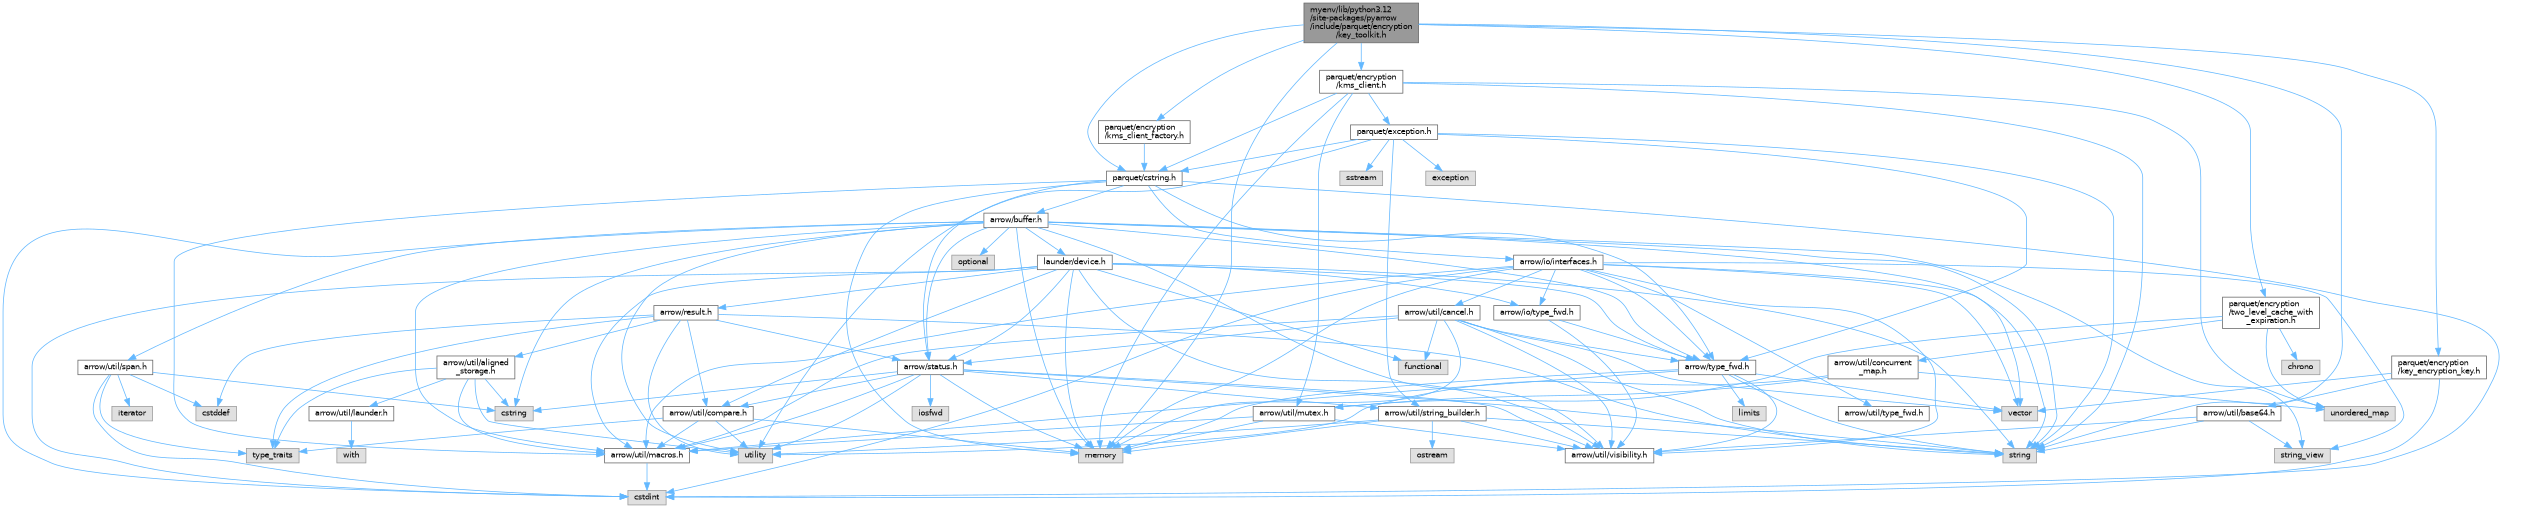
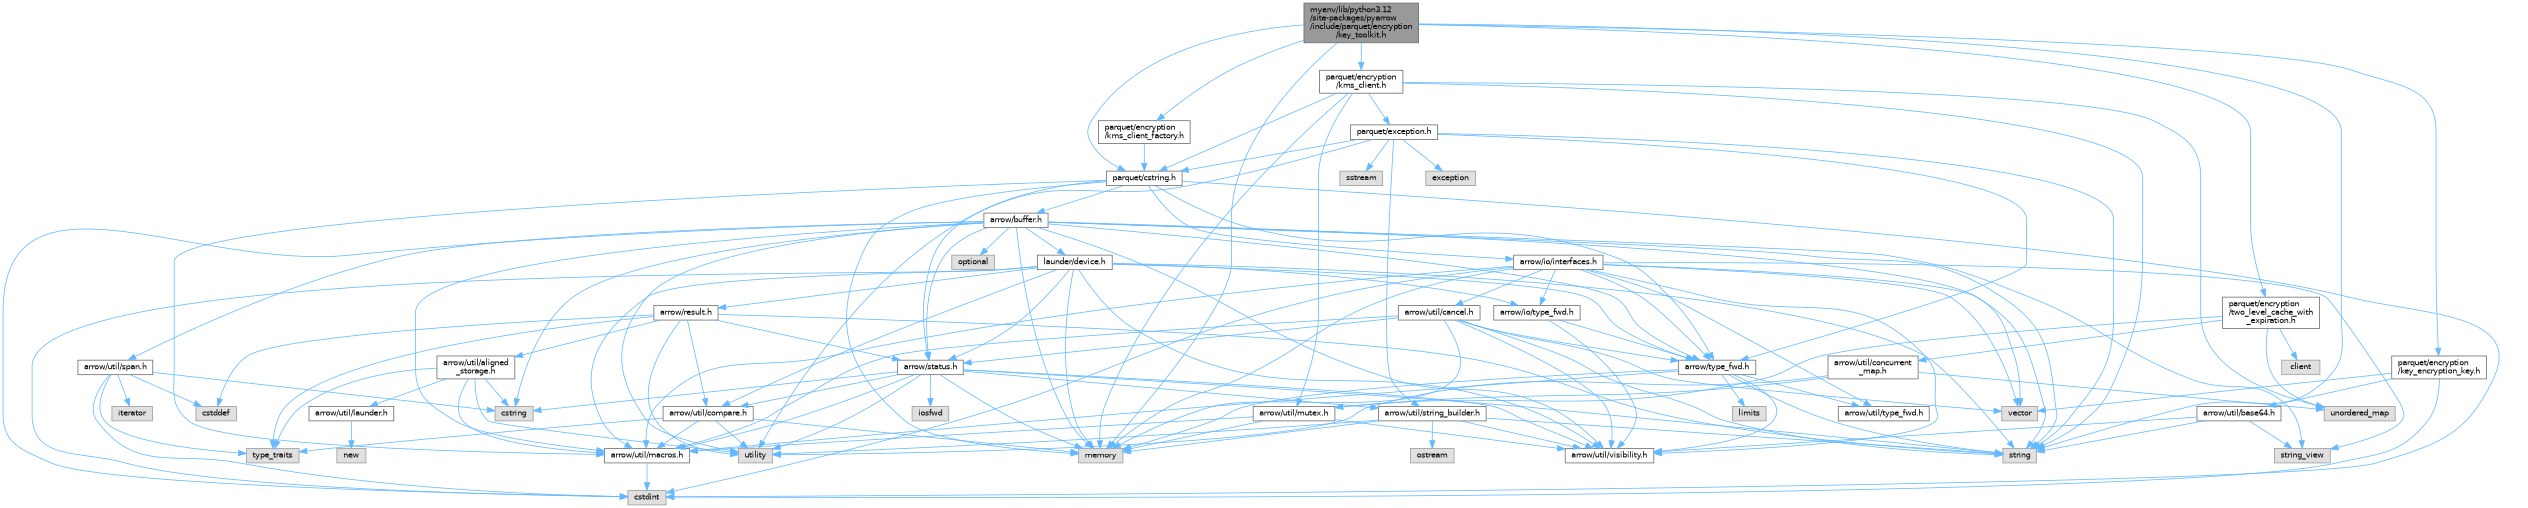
  digraph {
    node [color=grey40 fillcolor=white fontname=Helvetica fontsize=10 shape=box style=filled]
    edge [color=steelblue1 fontname=Helvetica fontsize=10 labelfontname=Helvetica labelfontsize=10 style=solid]
    n1 [color=gray40 fillcolor=grey60 fontcolor=black height=0.2 label="myenv/lib/python3.12\l/site-packages/pyarrow\l/include/parquet/encryption\l/key_toolkit.h" width=0.4]
    n2 [color=grey60 fillcolor="#E0E0E0" height=0.2 label=memory width=0.4]
    n3 [color=grey60 fillcolor="#E0E0E0" height=0.2 label=string width=0.4]
    n4 [height=0.2 label="parquet/encryption\l/key_encryption_key.h" width=0.4]
    n5 [height=0.2 label="parquet/encryption\l/kms_client.h" width=0.4]
    n6 [height=0.2 label="parquet/cstring.h" width=0.4]
    n7 [height=0.2 label="parquet/encryption\l/kms_client_factory.h" width=0.4]
    n8 [height=0.2 label="parquet/encryption\l/two_level_cache_with\l_expiration.h" width=0.4]
    n9 [color=grey60 fillcolor="#E0E0E0" height=0.2 label=cstdint width=0.4]
    n10 [color=grey60 fillcolor="#E0E0E0" height=0.2 label=vector width=0.4]
    n11 [height=0.2 label="arrow/util/base64.h" width=0.4]
    n12 [color=grey60 fillcolor="#E0E0E0" height=0.2 label=unordered_map width=0.4]
    n13 [height=0.2 label="arrow/util/mutex.h" width=0.4]
    n14 [height=0.2 label="parquet/exception.h" width=0.4]
    n15 [height=0.2 label="arrow/util/macros.h" width=0.4]
    n16 [height=0.2 label="arrow/type_fwd.h" width=0.4]
    n17 [height=0.2 label="arrow/buffer.h" width=0.4]
    n18 [height=0.2 label="arrow/status.h" width=0.4]
    n19 [height=0.2 label="arrow/io/interfaces.h" width=0.4]
-   n20 [color=grey60 fillcolor="#E0E0E0" height=0.2 label=chrono width=0.4]
+   n20 [color=grey60 fillcolor="#E0E0E0" height=0.2 label=client width=0.4]
    n21 [height=0.2 label="arrow/util/concurrent\l_map.h" width=0.4]
    n22 [color=grey60 fillcolor="#E0E0E0" height=0.2 label=string_view width=0.4]
    n23 [height=0.2 label="arrow/util/visibility.h" width=0.4]
    n24 [color=grey60 fillcolor="#E0E0E0" height=0.2 label=exception width=0.4]
    n25 [color=grey60 fillcolor="#E0E0E0" height=0.2 label=sstream width=0.4]
    n26 [color=grey60 fillcolor="#E0E0E0" height=0.2 label=utility width=0.4]
    n27 [height=0.2 label="arrow/util/string_builder.h" width=0.4]
    n28 [color=grey60 fillcolor="#E0E0E0" height=0.2 label=limits width=0.4]
    n29 [color=grey60 fillcolor="#E0E0E0" height=0.2 label=ostream width=0.4]
    n30 [color=grey60 fillcolor="#E0E0E0" height=0.2 label=cstring width=0.4]
    n31 [color=grey60 fillcolor="#E0E0E0" height=0.2 label=optional width=0.4]
    n32 [height=0.2 label="launder/device.h" width=0.4]
    n33 [height=0.2 label="arrow/util/span.h" width=0.4]
    n34 [height=0.2 label="arrow/util/compare.h" width=0.4]
    n35 [color=grey60 fillcolor="#E0E0E0" height=0.2 label=iosfwd width=0.4]
    n36 [height=0.2 label="arrow/io/type_fwd.h" width=0.4]
    n37 [height=0.2 label="arrow/util/cancel.h" width=0.4]
    n38 [height=0.2 label="arrow/util/type_fwd.h" width=0.4]
-   n39 [color=grey60 fillcolor="#E0E0E0" height=0.2 label=functional width=0.4]
    n40 [height=0.2 label="arrow/result.h" width=0.4]
    n41 [color=grey60 fillcolor="#E0E0E0" height=0.2 label=cstddef width=0.4]
    n42 [color=grey60 fillcolor="#E0E0E0" height=0.2 label=type_traits width=0.4]
    n43 [color=grey60 fillcolor="#E0E0E0" height=0.2 label=iterator width=0.4]
    n44 [height=0.2 label="arrow/util/aligned\l_storage.h" width=0.4]
-   n45 [color=grey60 fillcolor="#E0E0E0" height=0.2 label=with width=0.4]
+   n45 [color=grey60 fillcolor="#E0E0E0" height=0.2 label=new width=0.4]
    n46 [height=0.2 label="arrow/util/launder.h" width=0.4]
    n1 -> n2
    n1 -> n3
    n1 -> n4
    n1 -> n5
    n1 -> n6
    n1 -> n7
    n1 -> n8
    n4 -> n9
    n4 -> n10
    n4 -> n11
    n5 -> n2
    n5 -> n3
    n5 -> n6
    n5 -> n12
    n5 -> n13
    n5 -> n14
    n6 -> n2
    n6 -> n9
    n6 -> n15
    n6 -> n16
    n6 -> n17
    n6 -> n18
    n6 -> n19
    n7 -> n6
    n8 -> n12
    n8 -> n13
    n8 -> n20
    n8 -> n21
    n11 -> n3
    n11 -> n22
    n11 -> n23
    n13 -> n2
    n13 -> n15
    n13 -> n23
    n14 -> n3
    n14 -> n6
    n14 -> n16
    n14 -> n24
    n14 -> n25
    n14 -> n26
    n14 -> n27
    n15 -> n9
    n16 -> n2
    n16 -> n3
-   n16 -> n10
+   n16 -> n38
    n16 -> n15
    n16 -> n23
    n16 -> n28
    n17 -> n2
    n17 -> n3
    n17 -> n9
    n17 -> n10
    n17 -> n15
    n17 -> n16
    n17 -> n18
    n17 -> n22
    n17 -> n23
    n17 -> n26
    n17 -> n30
    n17 -> n31
    n17 -> n32
    n17 -> n33
    n18 -> n2
    n18 -> n3
    n18 -> n15
    n18 -> n23
    n18 -> n26
    n18 -> n27
    n18 -> n30
    n18 -> n34
    n18 -> n35
    n19 -> n2
    n19 -> n3
    n19 -> n9
    n19 -> n10
    n19 -> n15
    n19 -> n16
    n19 -> n22
    n19 -> n23
    n19 -> n36
    n19 -> n37
    n19 -> n38
    n21 -> n12
    n21 -> n13
    n21 -> n26
    n27 -> n2
    n27 -> n3
    n27 -> n23
    n27 -> n26
    n27 -> n29
    n32 -> n2
    n32 -> n3
    n32 -> n9
    n32 -> n15
    n32 -> n16
    n32 -> n18
    n32 -> n23
    n32 -> n34
    n32 -> n36
-   n32 -> n39
    n32 -> n40
    n33 -> n9
    n33 -> n30
    n33 -> n41
    n33 -> n42
    n33 -> n43
    n34 -> n2
    n34 -> n15
    n34 -> n26
    n34 -> n42
    n36 -> n16
    n36 -> n23
    n37 -> n2
    n37 -> n3
    n37 -> n10
    n37 -> n15
    n37 -> n16
    n37 -> n18
    n37 -> n23
-   n37 -> n39
    n40 -> n3
    n40 -> n18
    n40 -> n26
    n40 -> n34
    n40 -> n41
    n40 -> n42
    n40 -> n44
    n44 -> n15
    n44 -> n26
    n44 -> n30
    n44 -> n42
    n44 -> n46
    n46 -> n45
  }
